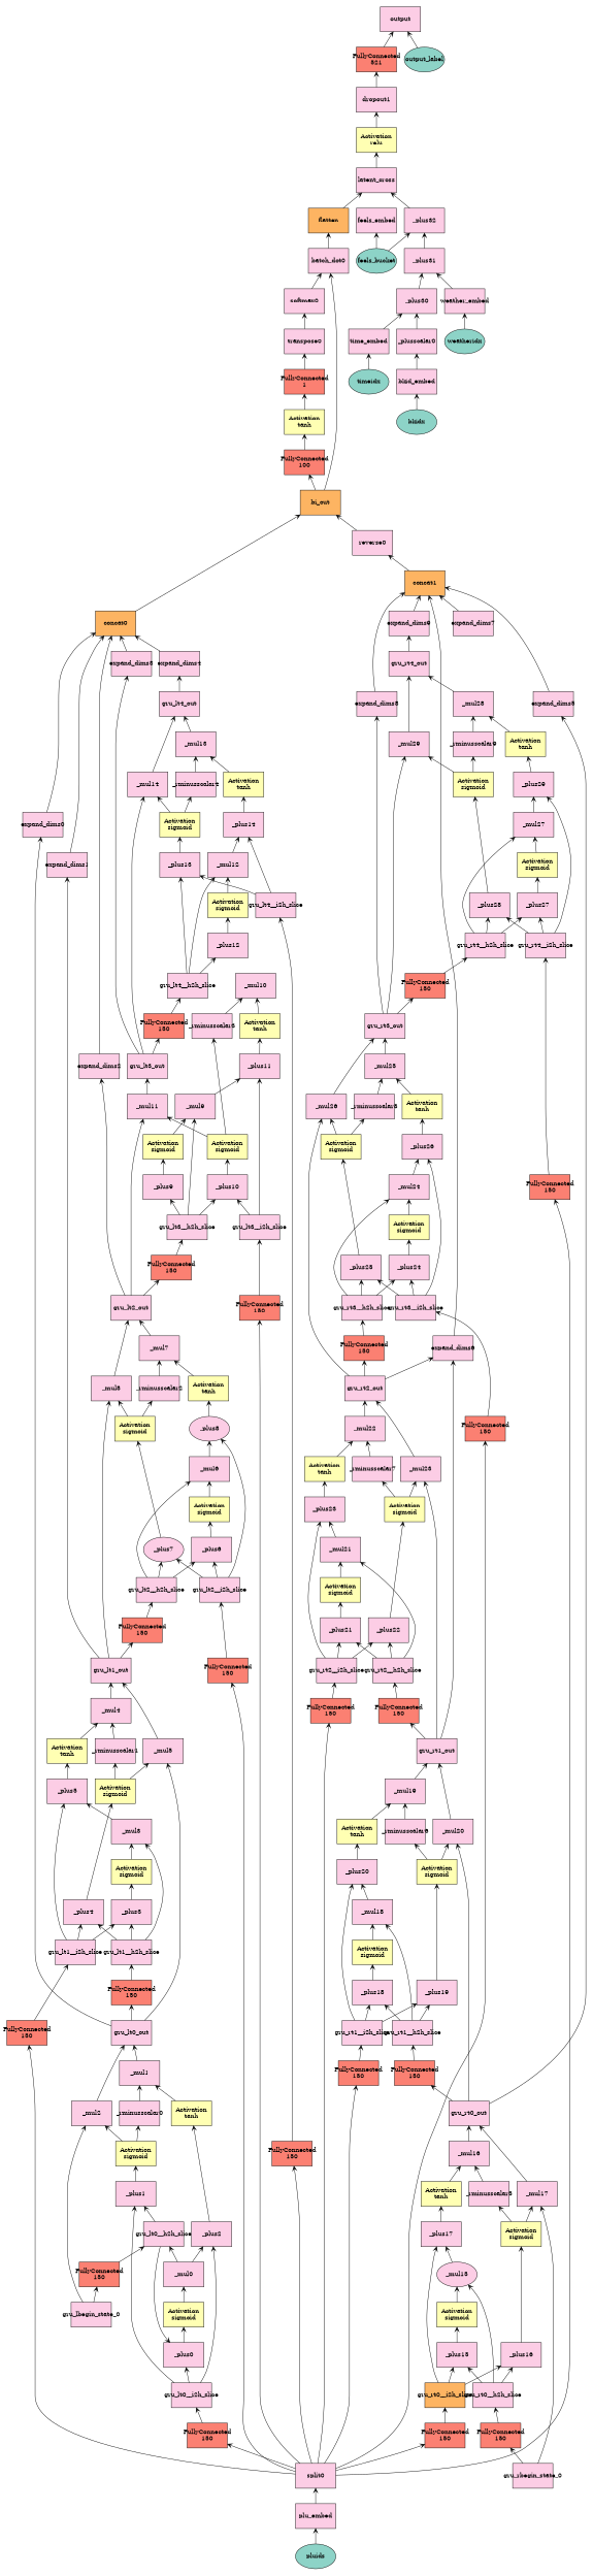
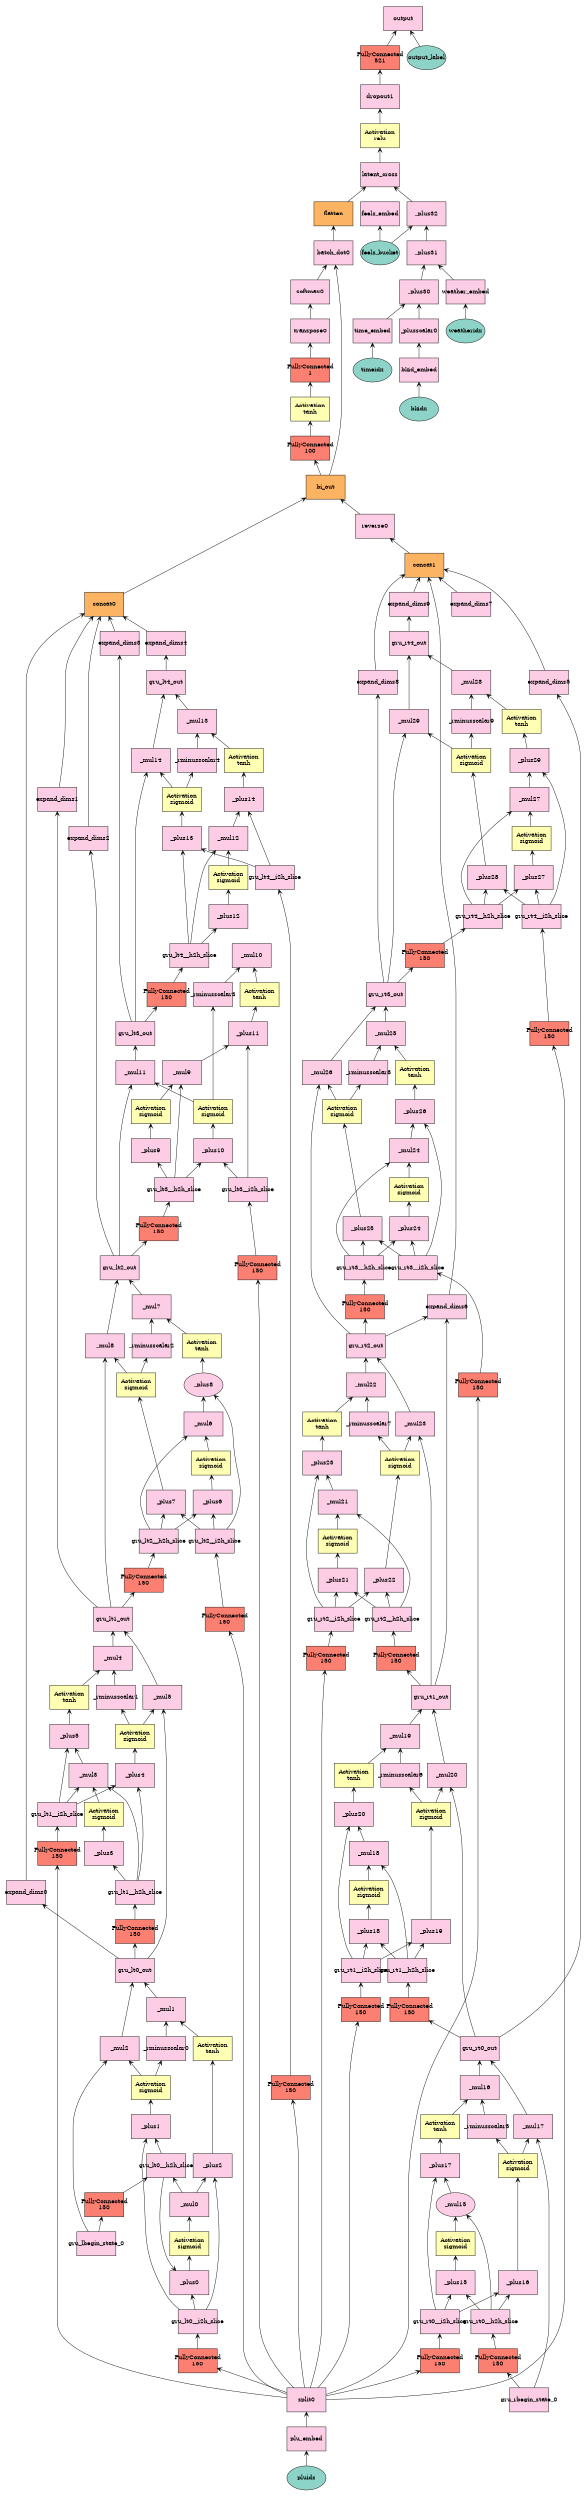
  digraph {
    node [fillcolor="#fccde5" fixedsize=true shape=box style=filled]
    edge [arrowtail=open dir=back]
    n1 [fillcolor="#8dd3c7" height=0.8034 label=bkidx shape=oval width=1.3]
    n2 [height=0.8034 label=bkid_embed width=1.3]
    n3 [height=0.8034 label=_plusscalar0 width=1.3]
    n4 [fillcolor="#8dd3c7" height=0.8034 label=timeidx shape=oval width=1.3]
    n5 [height=0.8034 label=time_embed width=1.3]
    n6 [height=0.8034 label=_plus30 width=1.3]
    n7 [fillcolor="#8dd3c7" height=0.8034 label=weatheridx shape=oval width=1.3]
    n8 [height=0.8034 label=weather_embed width=1.3]
    n9 [height=0.8034 label=_plus31 width=1.3]
    n10 [fillcolor="#8dd3c7" height=0.8034 label=feels_bucket shape=oval width=1.3]
    n11 [height=0.8034 label=feels_embed width=1.3]
    n12 [height=0.8034 label=_plus32 width=1.3]
    n13 [fillcolor="#8dd3c7" height=0.8034 label=pluids shape=oval width=1.3]
    n14 [height=0.8034 label=plu_embed width=1.3]
    n15 [height=0.8034 label=split0 width=1.3]
    n16 [fillcolor="#fb8072" height=0.8034 label="FullyConnected\n150" width=1.3]
    n17 [height=0.8034 label=gru_lt0__i2h_slice width=1.3]
    n18 [height=0.8034 label=gru_lbegin_state_0 width=1.3]
    n19 [fillcolor="#fb8072" height=0.8034 label="FullyConnected\n150" width=1.3]
    n20 [height=0.8034 label=gru_lt0__h2h_slice width=1.3]
    n21 [height=0.8034 label=_mul0 width=1.3]
    n22 [height=0.8034 label=_plus1 width=1.3]
    n23 [fillcolor="#ffffb3" height=0.8034 label="Activation\nsigmoid" width=1.3]
    n24 [height=0.8034 label=_rminusscalar0 width=1.3]
    n25 [height=0.8034 label=_plus0 width=1.3]
    n26 [fillcolor="#ffffb3" height=0.8034 label="Activation\nsigmoid" width=1.3]
    n27 [height=0.8034 label=_plus2 width=1.3]
    n28 [fillcolor="#ffffb3" height=0.8034 label="Activation\ntanh" width=1.3]
    n29 [height=0.8034 label=_mul1 width=1.3]
    n30 [height=0.8034 label=_mul2 width=1.3]
    n31 [height=0.8034 label=gru_lt0_out width=1.3]
    n32 [height=0.8034 label=expand_dims0 width=1.3]
    n33 [fillcolor="#fb8072" height=0.8034 label="FullyConnected\n150" width=1.3]
    n34 [height=0.8034 label=gru_lt1__i2h_slice width=1.3]
    n35 [fillcolor="#fb8072" height=0.8034 label="FullyConnected\n150" width=1.3]
    n36 [height=0.8034 label=gru_lt1__h2h_slice width=1.3]
    n37 [height=0.8034 label=_plus4 width=1.3]
    n38 [fillcolor="#ffffb3" height=0.8034 label="Activation\nsigmoid" width=1.3]
    n39 [height=0.8034 label=_rminusscalar1 width=1.3]
    n40 [height=0.8034 label=_plus3 width=1.3]
    n41 [fillcolor="#ffffb3" height=0.8034 label="Activation\nsigmoid" width=1.3]
    n42 [height=0.8034 label=_mul3 width=1.3]
    n43 [height=0.8034 label=_plus5 width=1.3]
    n44 [fillcolor="#ffffb3" height=0.8034 label="Activation\ntanh" width=1.3]
    n45 [height=0.8034 label=_mul4 width=1.3]
    n46 [height=0.8034 label=_mul5 width=1.3]
    n47 [height=0.8034 label=gru_lt1_out width=1.3]
    n48 [height=0.8034 label=expand_dims1 width=1.3]
    n49 [fillcolor="#fb8072" height=0.8034 label="FullyConnected\n150" width=1.3]
    n50 [height=0.8034 label=gru_lt2__i2h_slice width=1.3]
    n51 [fillcolor="#fb8072" height=0.8034 label="FullyConnected\n150" width=1.3]
    n52 [height=0.8034 label=gru_lt2__h2h_slice width=1.3]
-   n53 [height=0.8034 label=_plus7 shape=ellipse width=1.3]
+   n53 [height=0.8034 label=_plus7 width=1.3]
    n54 [fillcolor="#ffffb3" height=0.8034 label="Activation\nsigmoid" width=1.3]
    n55 [height=0.8034 label=_rminusscalar2 width=1.3]
    n56 [height=0.8034 label=_plus6 width=1.3]
    n57 [fillcolor="#ffffb3" height=0.8034 label="Activation\nsigmoid" width=1.3]
    n58 [height=0.8034 label=_mul6 width=1.3]
    n59 [height=0.8034 label=_plus8 shape=ellipse width=1.3]
    n60 [fillcolor="#ffffb3" height=0.8034 label="Activation\ntanh" width=1.3]
    n61 [height=0.8034 label=_mul7 width=1.3]
    n62 [height=0.8034 label=_mul8 width=1.3]
    n63 [height=0.8034 label=gru_lt2_out width=1.3]
    n64 [height=0.8034 label=expand_dims2 width=1.3]
    n65 [fillcolor="#fb8072" height=0.8034 label="FullyConnected\n150" width=1.3]
    n66 [height=0.8034 label=gru_lt3__i2h_slice width=1.3]
    n67 [fillcolor="#fb8072" height=0.8034 label="FullyConnected\n150" width=1.3]
    n68 [height=0.8034 label=gru_lt3__h2h_slice width=1.3]
    n69 [height=0.8034 label=_plus10 width=1.3]
    n70 [fillcolor="#ffffb3" height=0.8034 label="Activation\nsigmoid" width=1.3]
    n71 [height=0.8034 label=_rminusscalar3 width=1.3]
    n72 [height=0.8034 label=_plus9 width=1.3]
    n73 [fillcolor="#ffffb3" height=0.8034 label="Activation\nsigmoid" width=1.3]
    n74 [height=0.8034 label=_mul9 width=1.3]
    n75 [height=0.8034 label=_plus11 width=1.3]
    n76 [fillcolor="#ffffb3" height=0.8034 label="Activation\ntanh" width=1.3]
    n77 [height=0.8034 label=_mul10 width=1.3]
    n78 [height=0.8034 label=_mul11 width=1.3]
    n79 [height=0.8034 label=gru_lt3_out width=1.3]
    n80 [height=0.8034 label=expand_dims3 width=1.3]
    n81 [fillcolor="#fb8072" height=0.8034 label="FullyConnected\n150" width=1.3]
    n82 [height=0.8034 label=gru_lt4__i2h_slice width=1.3]
    n83 [fillcolor="#fb8072" height=0.8034 label="FullyConnected\n150" width=1.3]
    n84 [height=0.8034 label=gru_lt4__h2h_slice width=1.3]
    n85 [height=0.8034 label=_plus13 width=1.3]
    n86 [fillcolor="#ffffb3" height=0.8034 label="Activation\nsigmoid" width=1.3]
    n87 [height=0.8034 label=_rminusscalar4 width=1.3]
    n88 [height=0.8034 label=_plus12 width=1.3]
    n89 [fillcolor="#ffffb3" height=0.8034 label="Activation\nsigmoid" width=1.3]
    n90 [height=0.8034 label=_mul12 width=1.3]
    n91 [height=0.8034 label=_plus14 width=1.3]
    n92 [fillcolor="#ffffb3" height=0.8034 label="Activation\ntanh" width=1.3]
    n93 [height=0.8034 label=_mul13 width=1.3]
    n94 [height=0.8034 label=_mul14 width=1.3]
    n95 [height=0.8034 label=gru_lt4_out width=1.3]
    n96 [height=0.8034 label=expand_dims4 width=1.3]
    n97 [fillcolor="#fdb462" height=0.8034 label=concat0 width=1.3]
    n98 [fillcolor="#fb8072" height=0.8034 label="FullyConnected\n150" width=1.3]
-   n99 [fillcolor="#fdb462" height=0.8034 label=gru_rt0__i2h_slice width=1.3]
+   n99 [height=0.8034 label=gru_rt0__i2h_slice width=1.3]
    n100 [height=0.8034 label=gru_rbegin_state_0 width=1.3]
    n101 [fillcolor="#fb8072" height=0.8034 label="FullyConnected\n150" width=1.3]
    n102 [height=0.8034 label=gru_rt0__h2h_slice width=1.3]
    n103 [height=0.8034 label=_plus16 width=1.3]
    n104 [fillcolor="#ffffb3" height=0.8034 label="Activation\nsigmoid" width=1.3]
    n105 [height=0.8034 label=_rminusscalar5 width=1.3]
    n106 [height=0.8034 label=_plus15 width=1.3]
    n107 [fillcolor="#ffffb3" height=0.8034 label="Activation\nsigmoid" width=1.3]
    n108 [height=0.8034 label=_mul15 shape=ellipse width=1.3]
    n109 [height=0.8034 label=_plus17 width=1.3]
    n110 [fillcolor="#ffffb3" height=0.8034 label="Activation\ntanh" width=1.3]
    n111 [height=0.8034 label=_mul16 width=1.3]
    n112 [height=0.8034 label=_mul17 width=1.3]
    n113 [height=0.8034 label=gru_rt0_out width=1.3]
    n114 [height=0.8034 label=expand_dims5 width=1.3]
    n115 [fillcolor="#fb8072" height=0.8034 label="FullyConnected\n150" width=1.3]
    n116 [height=0.8034 label=gru_rt1__i2h_slice width=1.3]
    n117 [fillcolor="#fb8072" height=0.8034 label="FullyConnected\n150" width=1.3]
    n118 [height=0.8034 label=gru_rt1__h2h_slice width=1.3]
    n119 [height=0.8034 label=_plus19 width=1.3]
    n120 [fillcolor="#ffffb3" height=0.8034 label="Activation\nsigmoid" width=1.3]
    n121 [height=0.8034 label=_rminusscalar6 width=1.3]
    n122 [height=0.8034 label=_plus18 width=1.3]
    n123 [fillcolor="#ffffb3" height=0.8034 label="Activation\nsigmoid" width=1.3]
    n124 [height=0.8034 label=_mul18 width=1.3]
    n125 [height=0.8034 label=_plus20 width=1.3]
    n126 [fillcolor="#ffffb3" height=0.8034 label="Activation\ntanh" width=1.3]
    n127 [height=0.8034 label=_mul19 width=1.3]
    n128 [height=0.8034 label=_mul20 width=1.3]
    n129 [height=0.8034 label=gru_rt1_out width=1.3]
    n130 [height=0.8034 label=expand_dims6 width=1.3]
    n131 [height=0.8034 label=gru_rt2_out width=1.3]
    n132 [fillcolor="#fb8072" height=0.8034 label="FullyConnected\n150" width=1.3]
    n133 [height=0.8034 label=gru_rt2__i2h_slice width=1.3]
    n134 [fillcolor="#fb8072" height=0.8034 label="FullyConnected\n150" width=1.3]
    n135 [height=0.8034 label=gru_rt2__h2h_slice width=1.3]
    n136 [height=0.8034 label=_plus22 width=1.3]
    n137 [fillcolor="#ffffb3" height=0.8034 label="Activation\nsigmoid" width=1.3]
    n138 [height=0.8034 label=_rminusscalar7 width=1.3]
    n139 [height=0.8034 label=_plus21 width=1.3]
    n140 [fillcolor="#ffffb3" height=0.8034 label="Activation\nsigmoid" width=1.3]
    n141 [height=0.8034 label=_mul21 width=1.3]
    n142 [height=0.8034 label=_plus23 width=1.3]
    n143 [fillcolor="#ffffb3" height=0.8034 label="Activation\ntanh" width=1.3]
    n144 [height=0.8034 label=_mul22 width=1.3]
    n145 [height=0.8034 label=_mul23 width=1.3]
    n146 [height=0.8034 label=expand_dims7 width=1.3]
    n147 [fillcolor="#fb8072" height=0.8034 label="FullyConnected\n150" width=1.3]
    n148 [height=0.8034 label=gru_rt3__i2h_slice width=1.3]
    n149 [fillcolor="#fb8072" height=0.8034 label="FullyConnected\n150" width=1.3]
    n150 [height=0.8034 label=gru_rt3__h2h_slice width=1.3]
    n151 [height=0.8034 label=_plus25 width=1.3]
    n152 [fillcolor="#ffffb3" height=0.8034 label="Activation\nsigmoid" width=1.3]
    n153 [height=0.8034 label=_rminusscalar8 width=1.3]
    n154 [height=0.8034 label=_plus24 width=1.3]
    n155 [fillcolor="#ffffb3" height=0.8034 label="Activation\nsigmoid" width=1.3]
    n156 [height=0.8034 label=_mul24 width=1.3]
    n157 [height=0.8034 label=_plus26 width=1.3]
    n158 [fillcolor="#ffffb3" height=0.8034 label="Activation\ntanh" width=1.3]
    n159 [height=0.8034 label=_mul25 width=1.3]
    n160 [height=0.8034 label=_mul26 width=1.3]
    n161 [height=0.8034 label=gru_rt3_out width=1.3]
    n162 [height=0.8034 label=expand_dims8 width=1.3]
    n163 [fillcolor="#fb8072" height=0.8034 label="FullyConnected\n150" width=1.3]
    n164 [height=0.8034 label=gru_rt4__i2h_slice width=1.3]
    n165 [fillcolor="#fb8072" height=0.8034 label="FullyConnected\n150" width=1.3]
    n166 [height=0.8034 label=gru_rt4__h2h_slice width=1.3]
    n167 [height=0.8034 label=_plus28 width=1.3]
    n168 [fillcolor="#ffffb3" height=0.8034 label="Activation\nsigmoid" width=1.3]
    n169 [height=0.8034 label=_rminusscalar9 width=1.3]
    n170 [height=0.8034 label=_plus27 width=1.3]
    n171 [fillcolor="#ffffb3" height=0.8034 label="Activation\nsigmoid" width=1.3]
    n172 [height=0.8034 label=_mul27 width=1.3]
    n173 [height=0.8034 label=_plus29 width=1.3]
    n174 [fillcolor="#ffffb3" height=0.8034 label="Activation\ntanh" width=1.3]
    n175 [height=0.8034 label=_mul28 width=1.3]
    n176 [height=0.8034 label=_mul29 width=1.3]
    n177 [height=0.8034 label=gru_rt4_out width=1.3]
    n178 [height=0.8034 label=expand_dims9 width=1.3]
    n179 [fillcolor="#fdb462" height=0.8034 label=concat1 width=1.3]
    n180 [height=0.8034 label=reverse0 width=1.3]
    n181 [fillcolor="#fdb462" height=0.8034 label=bi_out width=1.3]
    n182 [fillcolor="#fb8072" height=0.8034 label="FullyConnected\n100" width=1.3]
    n183 [fillcolor="#ffffb3" height=0.8034 label="Activation\ntanh" width=1.3]
    n184 [fillcolor="#fb8072" height=0.8034 label="FullyConnected\n1" width=1.3]
    n185 [height=0.8034 label=transpose0 width=1.3]
    n186 [height=0.8034 label=softmax0 width=1.3]
    n187 [height=0.8034 label=batch_dot0 width=1.3]
    n188 [fillcolor="#fdb462" height=0.8034 label=flatten width=1.3]
    n189 [height=0.8034 label=latent_cross width=1.3]
    n190 [fillcolor="#ffffb3" height=0.8034 label="Activation\nrelu" width=1.3]
    n191 [height=0.8034 label=dropout1 width=1.3]
    n192 [fillcolor="#fb8072" height=0.8034 label="FullyConnected\n521" width=1.3]
    n193 [fillcolor="#8dd3c7" height=0.8034 label=output_label shape=oval width=1.3]
    n194 [height=0.8034 label=output width=1.3]
    n2 -> n1
    n3 -> n2
    n5 -> n4
    n6 -> n3
    n6 -> n5
    n8 -> n7
    n9 -> n6
    n9 -> n8
    n11 -> n10
    n12 -> n9
    n12 -> n10
    n14 -> n13
    n15 -> n14
    n16 -> n15
    n17 -> n16
    n19 -> n18
    n20 -> n19
    n20 -> n21
    n21 -> n26
    n22 -> n17
    n22 -> n20
    n23 -> n22
    n24 -> n23
    n25 -> n17
    n25 -> n20
    n26 -> n25
    n27 -> n17
    n27 -> n21
    n28 -> n27
    n29 -> n24
    n29 -> n28
    n30 -> n18
    n30 -> n23
    n31 -> n29
    n31 -> n30
    n32 -> n31
    n33 -> n15
    n34 -> n33
    n35 -> n31
    n36 -> n35
    n37 -> n34
    n37 -> n36
    n38 -> n37
    n39 -> n38
-   n40 -> n34
+   n42 -> n34
    n40 -> n36
    n41 -> n40
    n42 -> n36
    n42 -> n41
    n43 -> n34
    n43 -> n42
    n44 -> n43
    n45 -> n39
    n45 -> n44
    n46 -> n31
    n46 -> n38
    n47 -> n45
    n47 -> n46
    n48 -> n47
    n49 -> n15
    n50 -> n49
    n51 -> n47
    n52 -> n51
    n53 -> n50
    n53 -> n52
    n54 -> n53
    n55 -> n54
    n56 -> n50
    n56 -> n52
    n57 -> n56
    n58 -> n52
    n58 -> n57
    n59 -> n50
    n59 -> n58
    n60 -> n59
    n61 -> n55
    n61 -> n60
    n62 -> n47
    n62 -> n54
    n63 -> n61
    n63 -> n62
    n64 -> n63
    n65 -> n15
    n66 -> n65
    n67 -> n63
    n68 -> n67
    n69 -> n66
    n69 -> n68
    n70 -> n69
    n71 -> n70
    n72 -> n68
    n73 -> n72
    n74 -> n68
    n74 -> n73
    n75 -> n66
    n75 -> n74
    n76 -> n75
    n77 -> n71
    n77 -> n76
    n78 -> n63
    n78 -> n70
    n79 -> n78
    n80 -> n79
    n81 -> n15
    n82 -> n81
    n83 -> n79
    n84 -> n83
    n85 -> n82
    n85 -> n84
    n86 -> n85
    n87 -> n86
    n88 -> n84
    n89 -> n88
    n90 -> n84
    n90 -> n89
    n91 -> n82
    n91 -> n90
    n92 -> n91
    n93 -> n87
    n93 -> n92
    n94 -> n79
    n94 -> n86
    n95 -> n93
    n95 -> n94
    n96 -> n95
    n97 -> n32
    n97 -> n48
    n97 -> n64
    n97 -> n80
    n97 -> n96
    n98 -> n15
    n99 -> n98
    n101 -> n100
    n102 -> n101
    n103 -> n99
    n103 -> n102
    n104 -> n103
    n105 -> n104
    n106 -> n99
    n106 -> n102
    n107 -> n106
    n108 -> n102
    n108 -> n107
    n109 -> n99
    n109 -> n108
    n110 -> n109
    n111 -> n105
    n111 -> n110
    n112 -> n100
    n112 -> n104
    n113 -> n111
    n113 -> n112
    n114 -> n113
    n115 -> n15
    n116 -> n115
    n117 -> n113
    n118 -> n117
    n119 -> n116
    n119 -> n118
    n120 -> n119
    n121 -> n120
    n122 -> n116
    n122 -> n118
    n123 -> n122
    n124 -> n118
    n124 -> n123
    n125 -> n116
    n125 -> n124
    n126 -> n125
    n127 -> n121
    n127 -> n126
    n128 -> n113
    n128 -> n120
    n129 -> n127
    n129 -> n128
    n130 -> n129
    n130 -> n131
    n131 -> n144
    n131 -> n145
    n132 -> n15
    n133 -> n132
    n134 -> n129
    n135 -> n134
    n136 -> n133
    n136 -> n135
    n137 -> n136
    n138 -> n137
    n139 -> n133
    n139 -> n135
    n140 -> n139
    n141 -> n135
    n141 -> n140
    n142 -> n133
    n142 -> n141
    n143 -> n142
    n144 -> n138
    n144 -> n143
    n145 -> n129
    n145 -> n137
    n147 -> n15
    n148 -> n147
    n149 -> n131
    n150 -> n149
    n151 -> n148
    n151 -> n150
    n152 -> n151
    n153 -> n152
    n154 -> n148
    n154 -> n150
    n155 -> n154
    n156 -> n150
    n156 -> n155
    n157 -> n148
    n157 -> n156
    n158 -> n157
    n159 -> n153
    n159 -> n158
    n160 -> n131
    n160 -> n152
    n161 -> n159
    n161 -> n160
    n162 -> n161
    n163 -> n15
    n164 -> n163
    n165 -> n161
    n166 -> n165
    n167 -> n164
    n167 -> n166
    n168 -> n167
    n169 -> n168
    n170 -> n164
    n170 -> n166
    n171 -> n170
    n172 -> n166
    n172 -> n171
    n173 -> n164
    n173 -> n172
    n174 -> n173
    n175 -> n169
    n175 -> n174
    n176 -> n161
    n176 -> n168
    n177 -> n175
    n177 -> n176
    n178 -> n177
    n179 -> n114
    n179 -> n130
    n179 -> n146
    n179 -> n162
    n179 -> n178
    n180 -> n179
    n181 -> n97
    n181 -> n180
    n182 -> n181
    n183 -> n182
    n184 -> n183
    n185 -> n184
    n186 -> n185
    n187 -> n181
    n187 -> n186
    n188 -> n187
    n189 -> n12
    n189 -> n188
    n190 -> n189
    n191 -> n190
    n192 -> n191
    n194 -> n192
    n194 -> n193
  }
